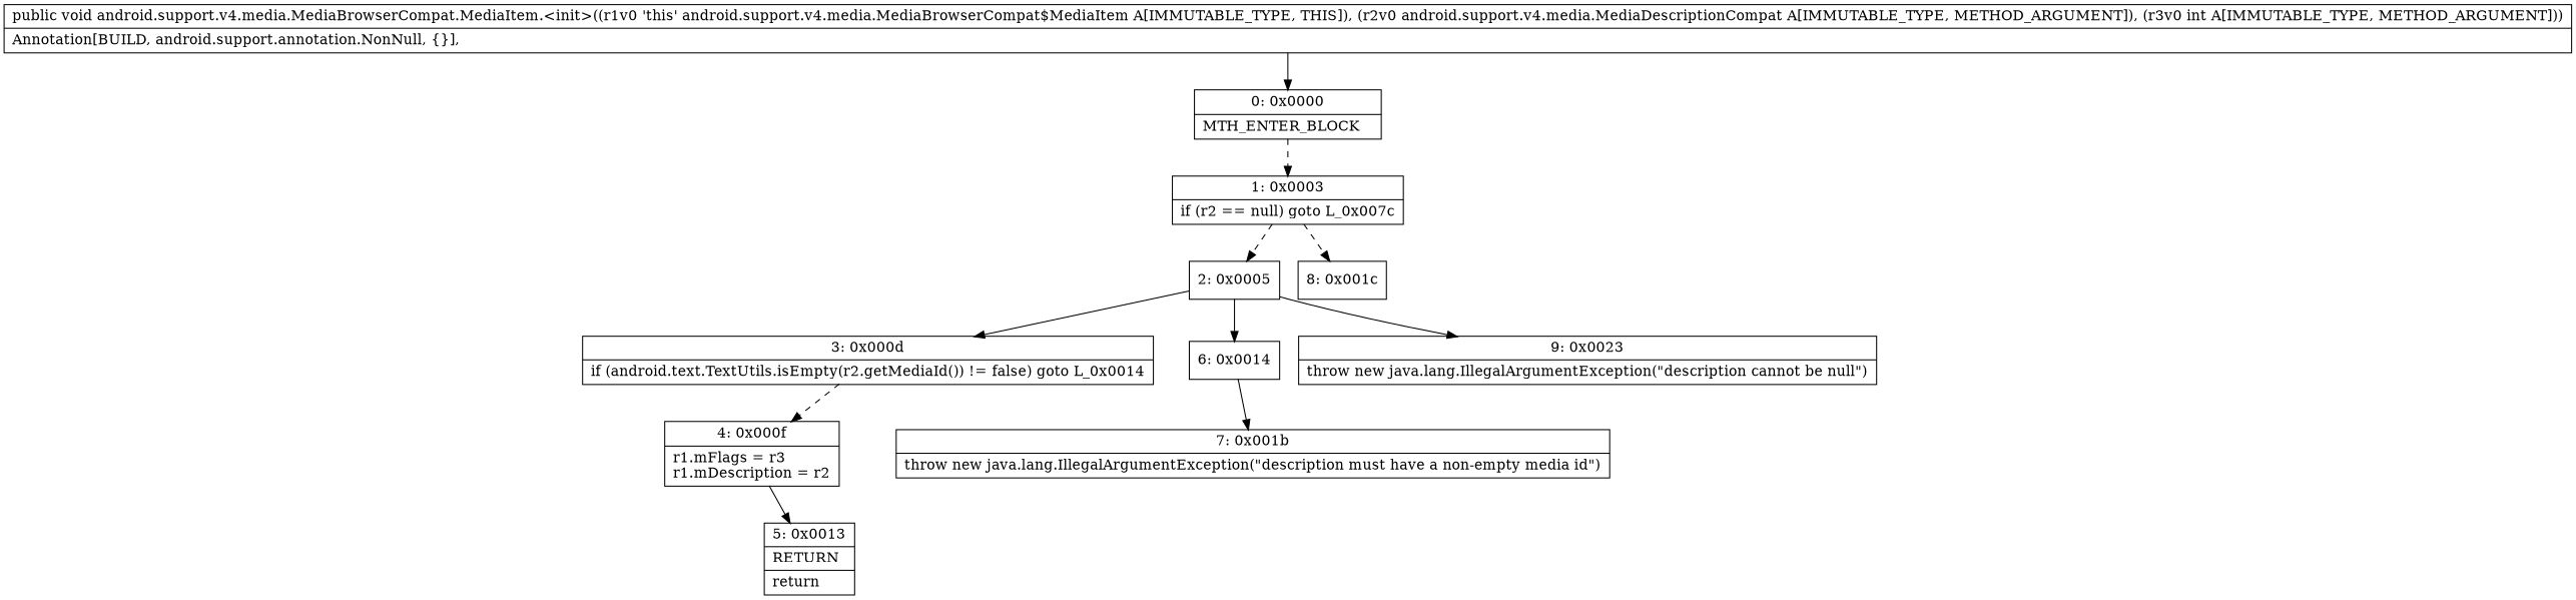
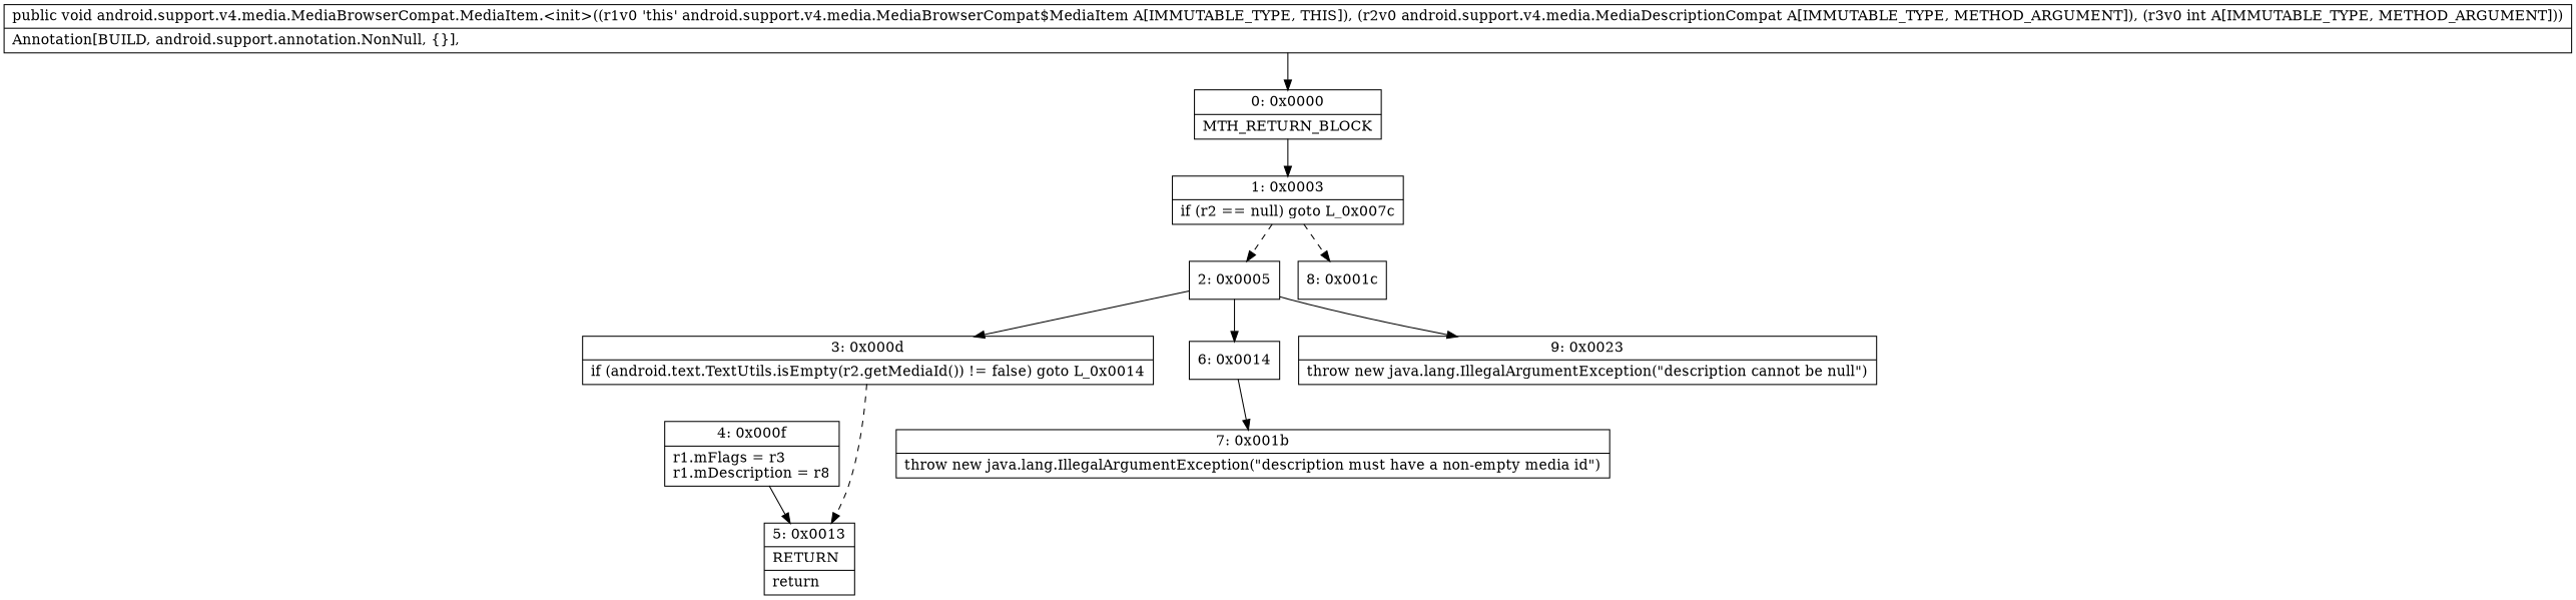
  digraph {
    node [shape=record]
-   n1 [label="{0\:\ 0x0000|MTH_ENTER_BLOCK\l}"]
+   n1 [label="{0\:\ 0x0000|MTH_RETURN_BLOCK\l}"]
    n2 [label="{1\:\ 0x0003|if (r2 == null) goto L_0x007c\l}"]
    n3 [label="{2\:\ 0x0005}"]
    n4 [label="{8\:\ 0x001c}"]
    n5 [label="{3\:\ 0x000d|if (android.text.TextUtils.isEmpty(r2.getMediaId()) != false) goto L_0x0014\l}"]
    n6 [label="{6\:\ 0x0014}"]
    n7 [label="{9\:\ 0x0023|throw new java.lang.IllegalArgumentException(\"description cannot be null\")\l}"]
-   n8 [label="{4\:\ 0x000f|r1.mFlags = r3\lr1.mDescription = r2\l}"]
+   n8 [label="{4\:\ 0x000f|r1.mFlags = r3\lr1.mDescription = r8\l}"]
    n9 [label="{5\:\ 0x0013|RETURN\l|return\l}"]
    n10 [label="{7\:\ 0x001b|throw new java.lang.IllegalArgumentException(\"description must have a non\-empty media id\")\l}"]
    n11 [label="{public void android.support.v4.media.MediaBrowserCompat.MediaItem.\<init\>((r1v0 'this' android.support.v4.media.MediaBrowserCompat$MediaItem A[IMMUTABLE_TYPE, THIS]), (r2v0 android.support.v4.media.MediaDescriptionCompat A[IMMUTABLE_TYPE, METHOD_ARGUMENT]), (r3v0 int A[IMMUTABLE_TYPE, METHOD_ARGUMENT]))  | Annotation[BUILD, android.support.annotation.NonNull, \{\}], \l}"]
-   n1 -> n2 [style=dashed]
+   n1 -> n2
    n2 -> n3 [style=dashed]
    n2 -> n4 [style=dashed]
    n3 -> n5
    n3 -> n6
    n3 -> n7
-   n5 -> n8 [style=dashed]
+   n5 -> n9 [style=dashed]
    n6 -> n10
    n8 -> n9
    n11 -> n1
  }
